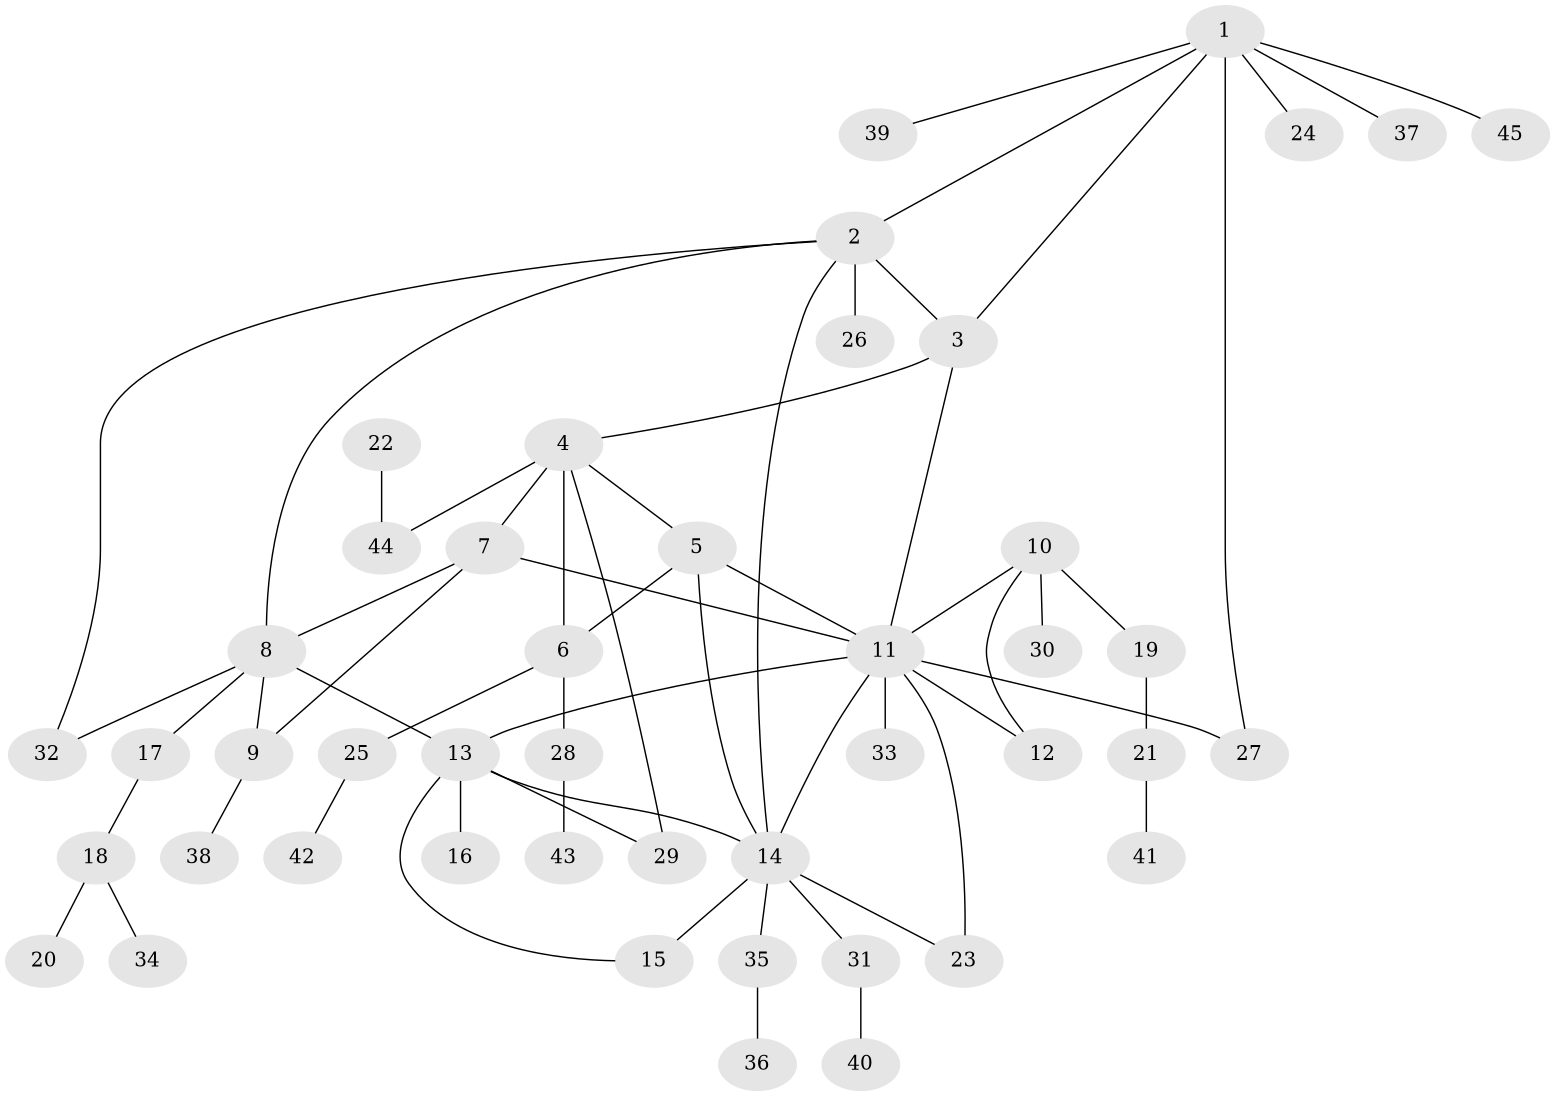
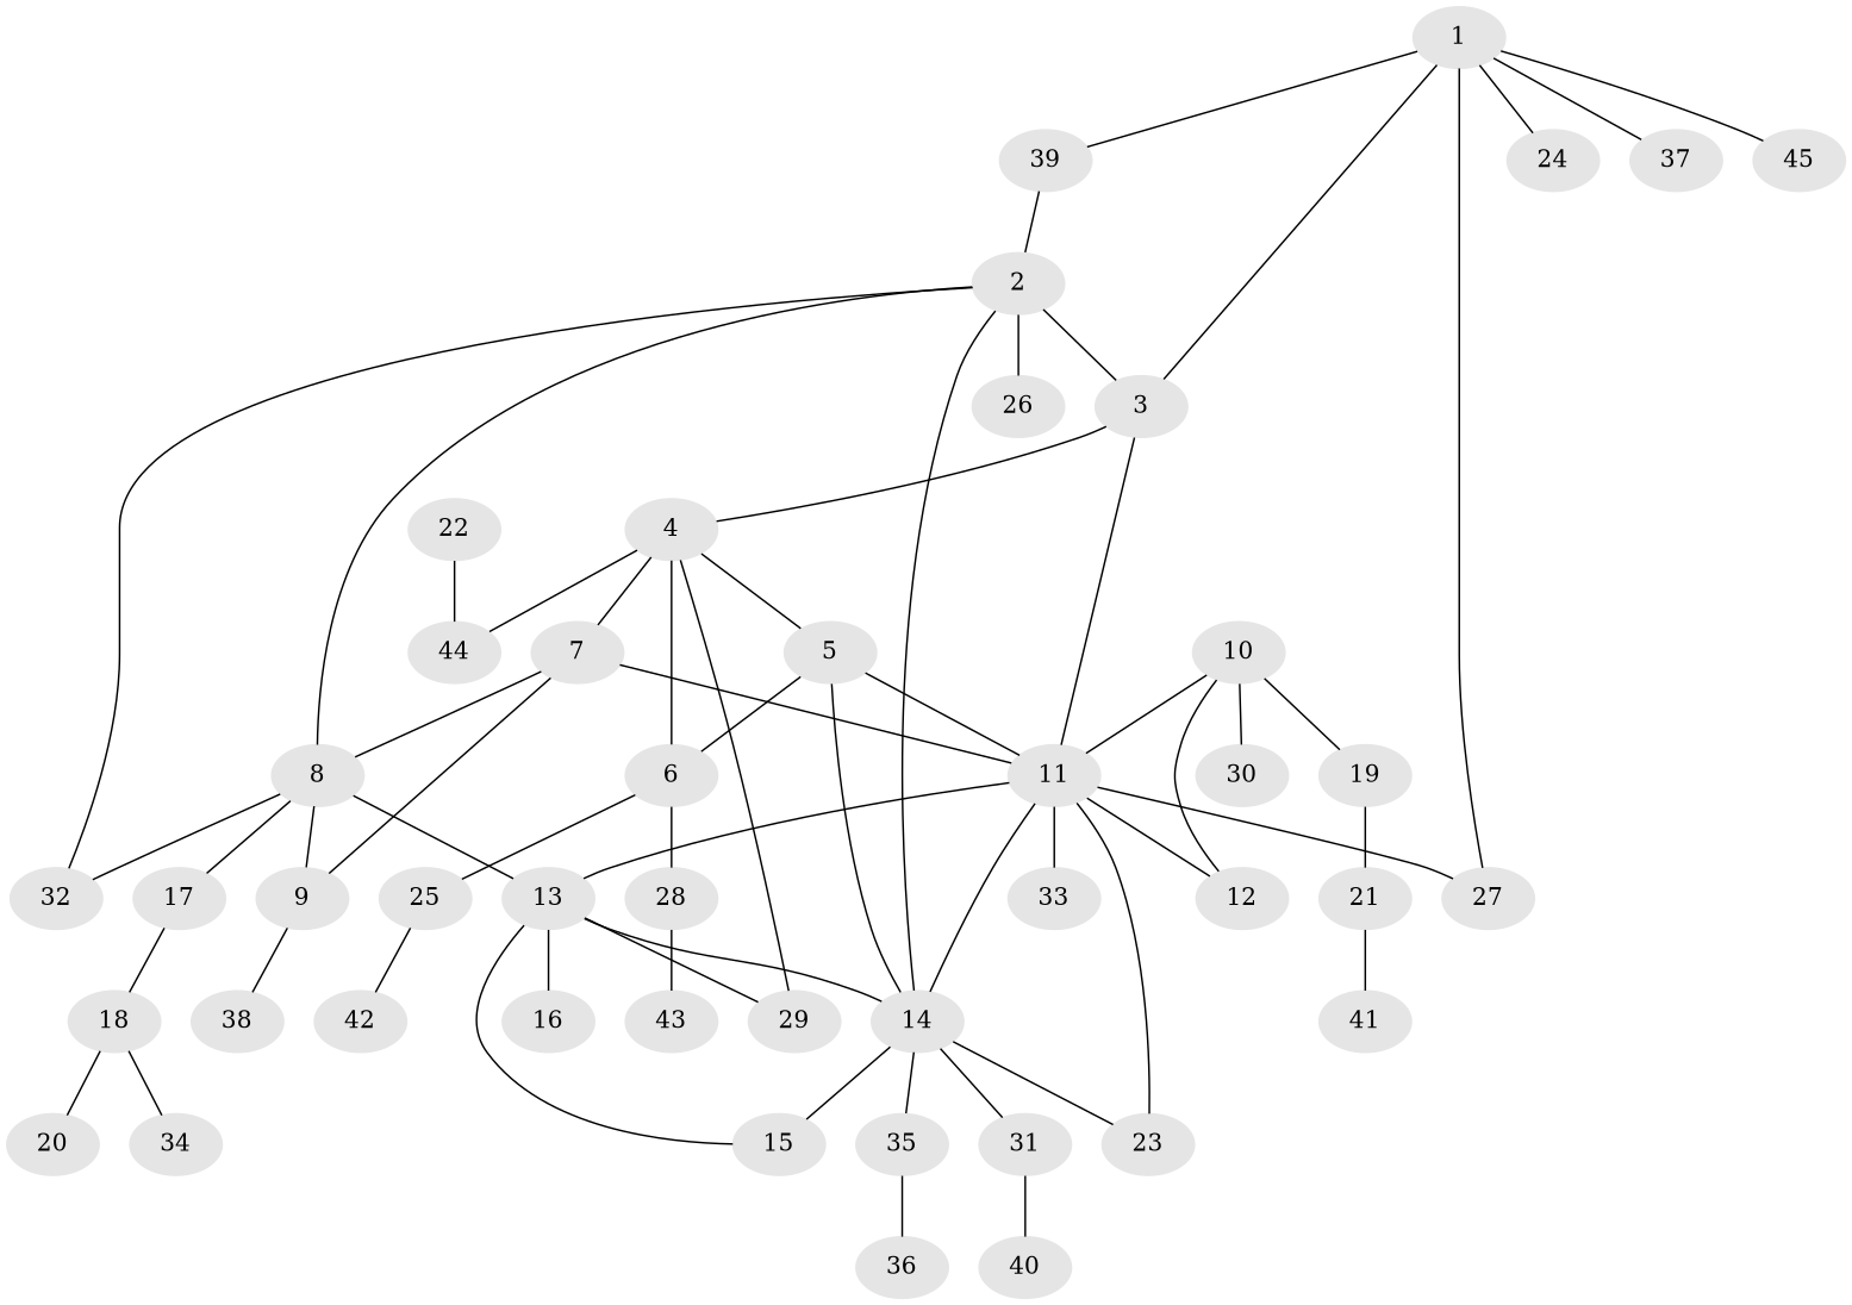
  graph {
    node [color=gray90 style=filled]
    edge [weight=1.0]
    1
    2
    3
    24
    27
    37
    39
    45
    8
    14
    26
    32
    4
    11
    9
    13
    17
    23
    15
    31
    35
    5
    6
    7
    29
    44
    12
    33
    25
    28
    22
    42
    43
    38
    16
    18
    20
    34
    10
    19
    30
    21
    40
    36
    41
-   1 -- 2
+   39 -- 2
    1 -- 3
    1 -- 24
    1 -- 27
    1 -- 37
    1 -- 39
    1 -- 45
    2 -- 3
    2 -- 8
    2 -- 14
    2 -- 26
    2 -- 32
    3 -- 4
    3 -- 11
    8 -- 32
    8 -- 9
    8 -- 13
    8 -- 17
    14 -- 23
    14 -- 15 [weight=2.0]
    14 -- 31
    14 -- 35
    4 -- 5
    4 -- 6
    4 -- 7 [weight=2.0]
    4 -- 29
    4 -- 44
    11 -- 27
    11 -- 14
    11 -- 13
    11 -- 23
    11 -- 12
    11 -- 33
    9 -- 38
    13 -- 14
    13 -- 15
    13 -- 29
    13 -- 16
    17 -- 18
    31 -- 40
    35 -- 36
    5 -- 14
    5 -- 11
    5 -- 6
    6 -- 25
    6 -- 28
    7 -- 8
    7 -- 11
    7 -- 9
    25 -- 42
    28 -- 43
    22 -- 44
    18 -- 20
    18 -- 34
    10 -- 11
    10 -- 12
    10 -- 19
    10 -- 30
    19 -- 21
    21 -- 41
  }
